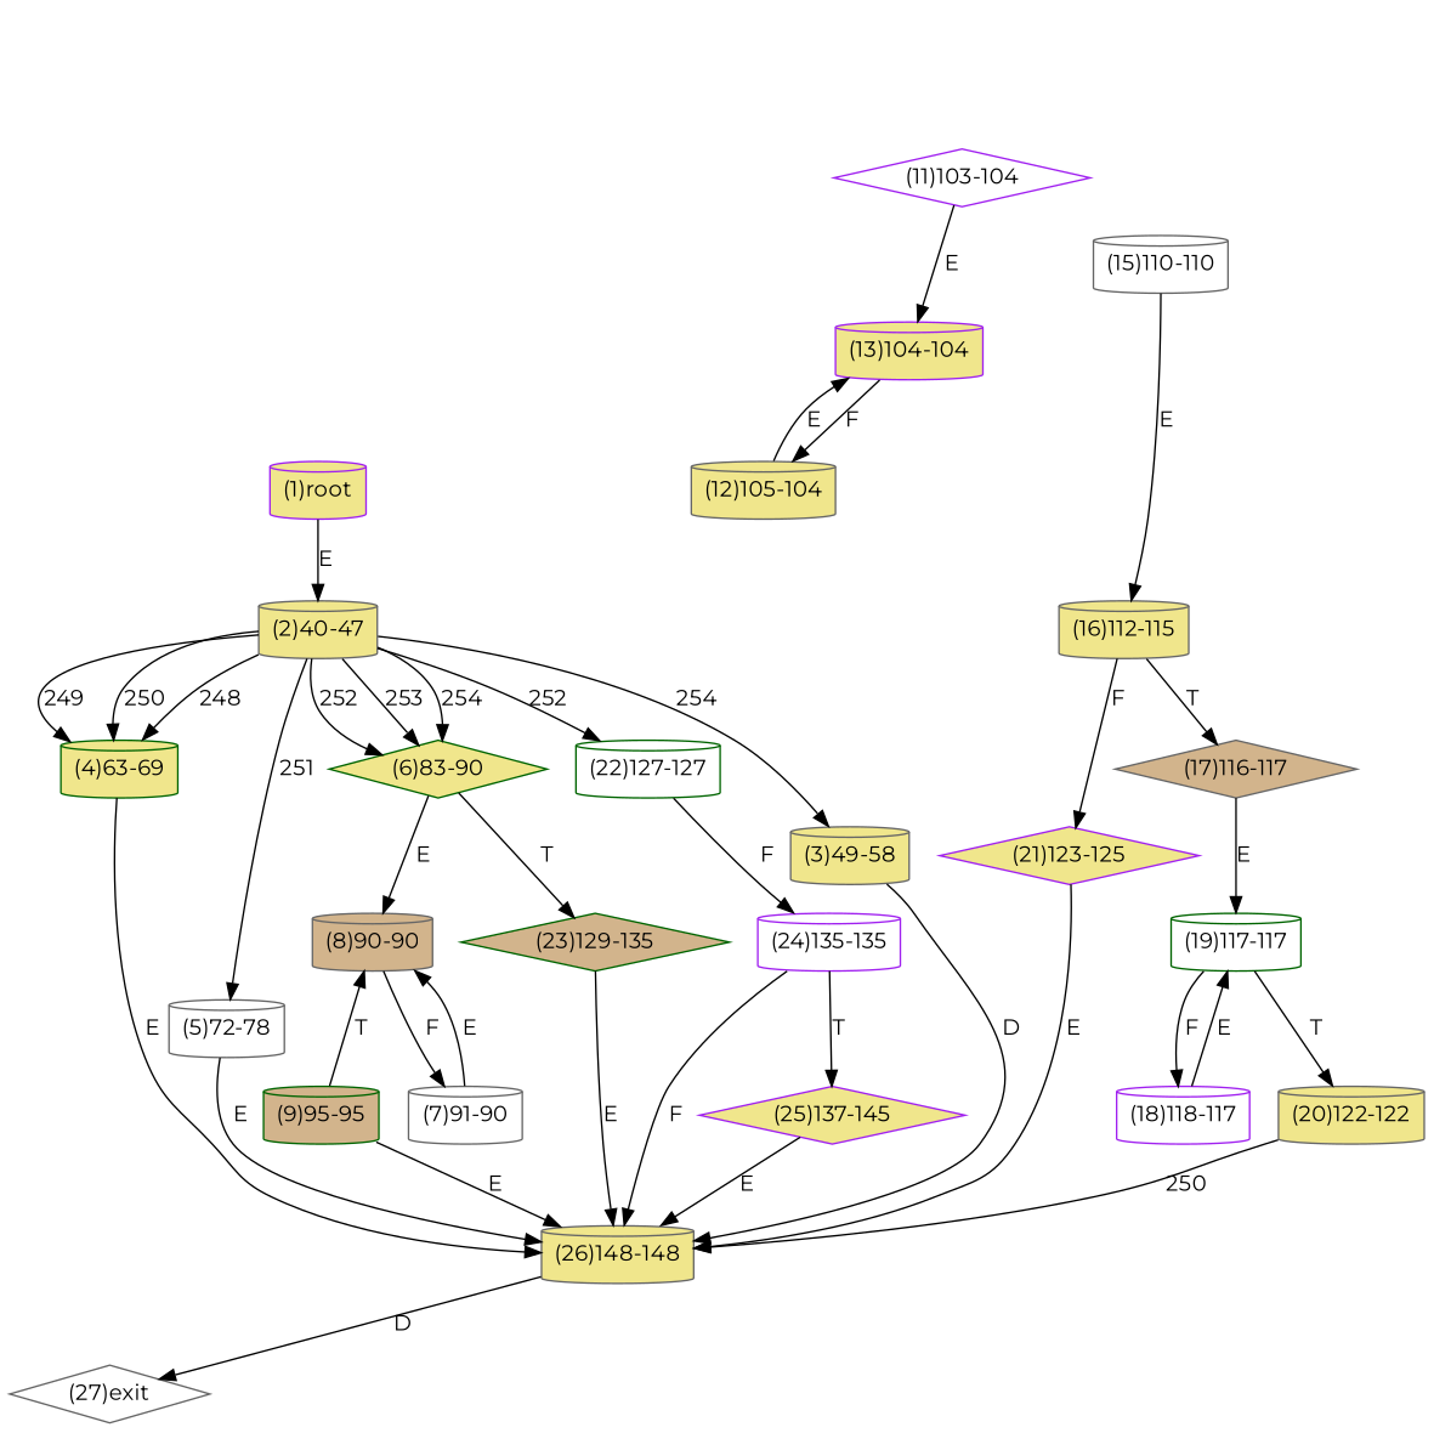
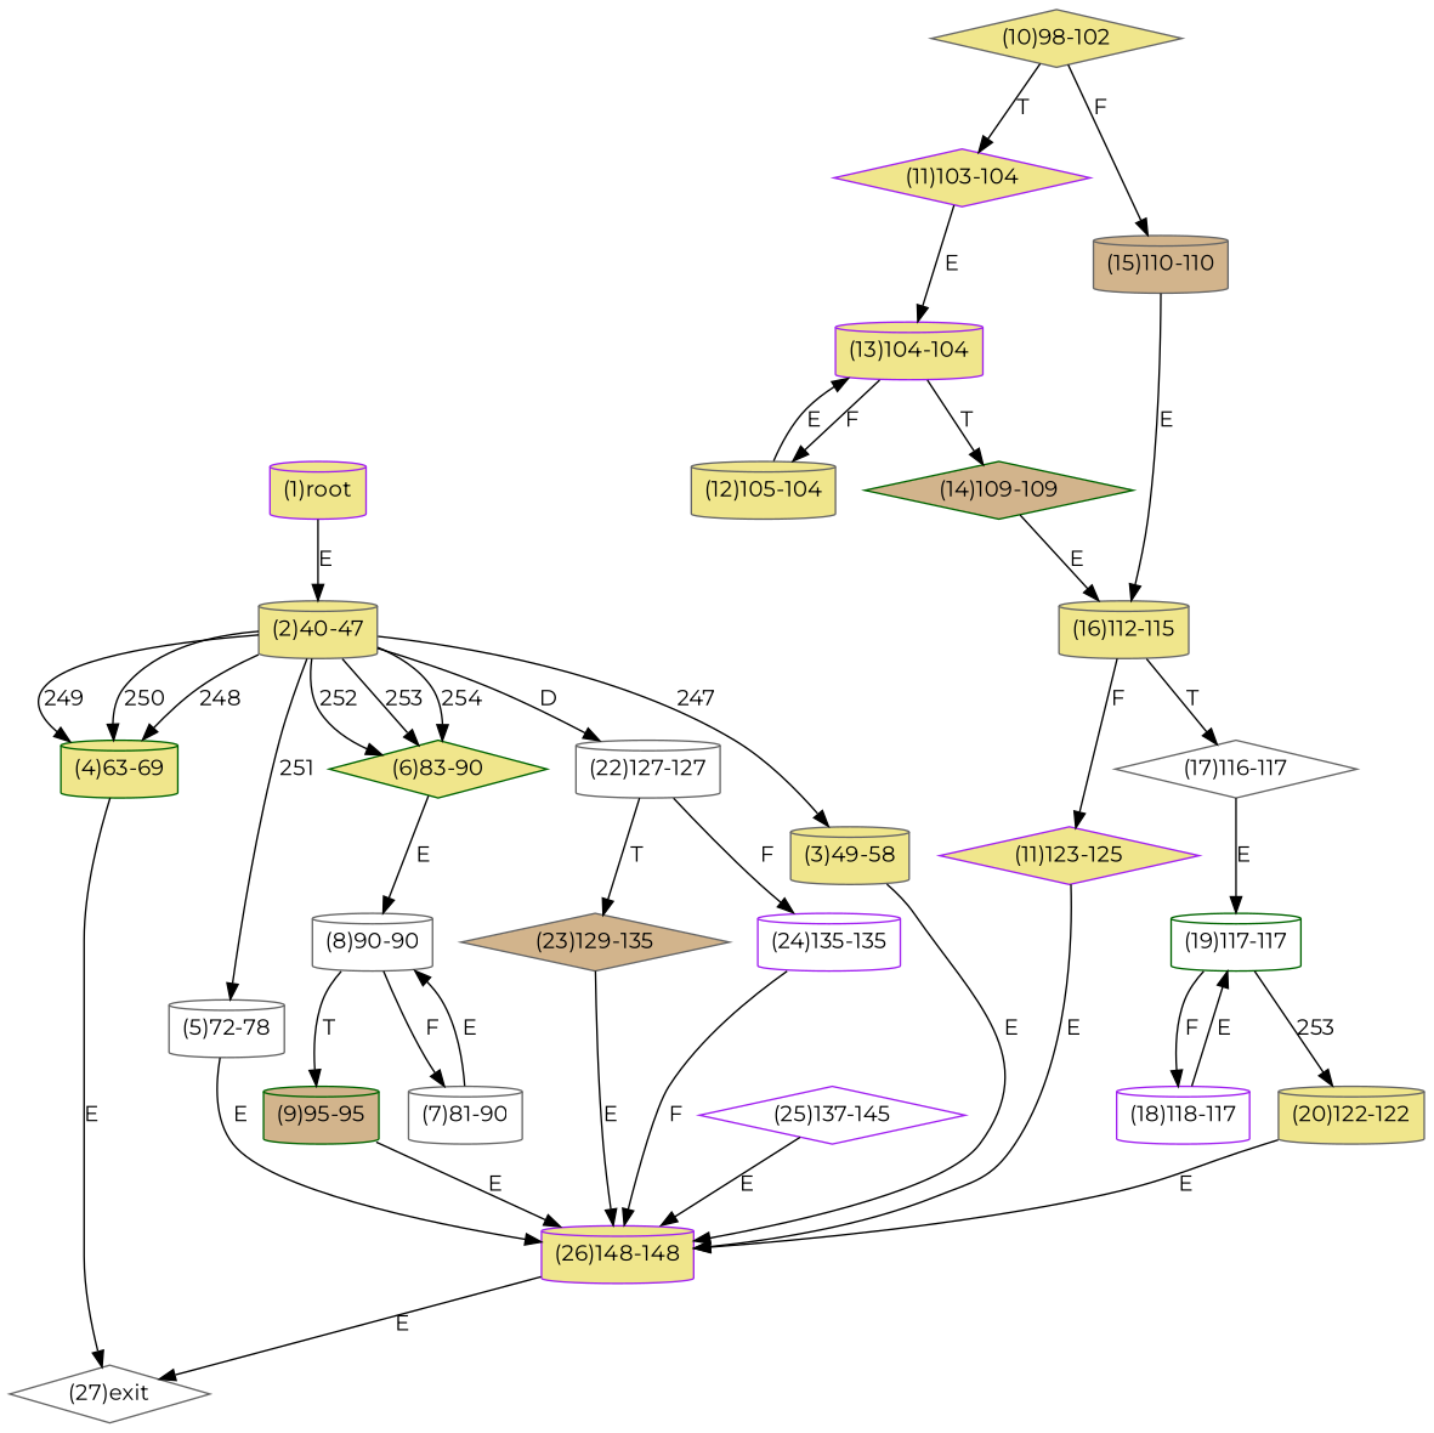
  digraph {
    fontname=Montserrat
    node [color=gray40 fillcolor=khaki fontname=Montserrat shape=cylinder style=filled]
    edge [fontname=Montserrat]
    n1 [color=purple label="(1)root"]
    n2 [label="(2)40-47"]
    n3 [label="(3)49-58"]
    n4 [color=darkgreen label="(4)63-69"]
    n5 [fillcolor=white label="(5)72-78"]
    n6 [color=darkgreen label="(6)83-90" shape=diamond]
-   n7 [color=darkgreen fillcolor=white label="(22)127-127"]
-   n8 [label="(26)148-148"]
-   n9 [fillcolor=tan label="(8)90-90"]
-   n11 [color=purple fillcolor=white label="(11)103-104" shape=diamond]
-   n12 [fillcolor=white label="(15)110-110"]
-   n13 [color=darkgreen fillcolor=tan label="(23)129-135" shape=diamond]
+   n7 [fillcolor=white label="(22)127-127"]
+   n8 [color=purple label="(26)148-148"]
+   n9 [fillcolor=white label="(8)90-90"]
+   n10 [label="(10)98-102" shape=diamond]
+   n11 [color=purple label="(11)103-104" shape=diamond]
+   n12 [fillcolor=tan label="(15)110-110"]
+   n13 [fillcolor=tan label="(23)129-135" shape=diamond]
    n14 [color=purple fillcolor=white label="(24)135-135"]
    n15 [fillcolor=white label="(27)exit" shape=diamond]
-   n16 [fillcolor=white label="(7)91-90"]
+   n16 [fillcolor=white label="(7)81-90"]
    n17 [color=darkgreen fillcolor=tan label="(9)95-95"]
    n18 [color=purple label="(13)104-104"]
    n19 [label="(16)112-115"]
    n20 [label="(12)105-104"]
-   n22 [fillcolor=tan label="(17)116-117" shape=diamond]
-   n23 [color=purple label="(21)123-125" shape=diamond]
+   n21 [color=darkgreen fillcolor=tan label="(14)109-109" shape=diamond]
+   n22 [fillcolor=white label="(17)116-117" shape=diamond]
+   n23 [color=purple label="(11)123-125" shape=diamond]
    n24 [color=darkgreen fillcolor=white label="(19)117-117"]
    n25 [color=purple fillcolor=white label="(18)118-117"]
    n26 [label="(20)122-122"]
-   n27 [color=purple label="(25)137-145" shape=diamond]
+   n27 [color=purple fillcolor=white label="(25)137-145" shape=diamond]
    n1 -> n2 [label=E]
-   n2 -> n3 [label=254]
+   n2 -> n3 [label=247]
    n2 -> n4 [label=248]
    n2 -> n4 [label=249]
    n2 -> n4 [label=250]
    n2 -> n5 [label=251]
    n2 -> n6 [label=252]
    n2 -> n6 [label=253]
    n2 -> n6 [label=254]
-   n2 -> n7 [label=252]
-   n3 -> n8 [label=D]
-   n4 -> n8 [label=E]
+   n2 -> n7 [label=D]
+   n3 -> n8 [label=E]
+   n4 -> n15 [label=E]
    n5 -> n8 [label=E]
    n6 -> n9 [label=E]
-   n6 -> n13 [label=T]
+   n7 -> n13 [label=T]
    n7 -> n14 [label=F]
-   n8 -> n15 [label=D]
+   n8 -> n15 [label=E]
    n9 -> n16 [label=F]
-   n17 -> n9 [label=T]
+   n9 -> n17 [label=T]
+   n10 -> n11 [label=T]
+   n10 -> n12 [label=F]
    n11 -> n18 [label=E]
    n12 -> n19 [label=E]
    n13 -> n8 [label=E]
    n14 -> n8 [label=F]
-   n14 -> n27 [label=T]
    n16 -> n9 [label=E]
    n17 -> n8 [label=E]
    n18 -> n20 [label=F]
+   n18 -> n21 [label=T]
    n19 -> n22 [label=T]
    n19 -> n23 [label=F]
    n20 -> n18 [label=E]
+   n21 -> n19 [label=E]
    n22 -> n24 [label=E]
    n23 -> n8 [label=E]
    n24 -> n25 [label=F]
-   n24 -> n26 [label=T]
+   n24 -> n26 [label=253]
    n25 -> n24 [label=E]
-   n26 -> n8 [label=250]
+   n26 -> n8 [label=E]
    n27 -> n8 [label=E]
  }
